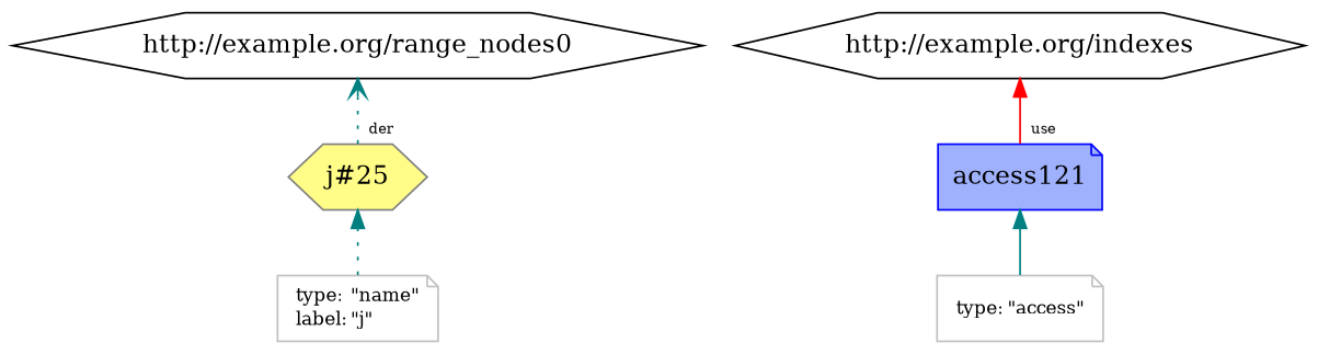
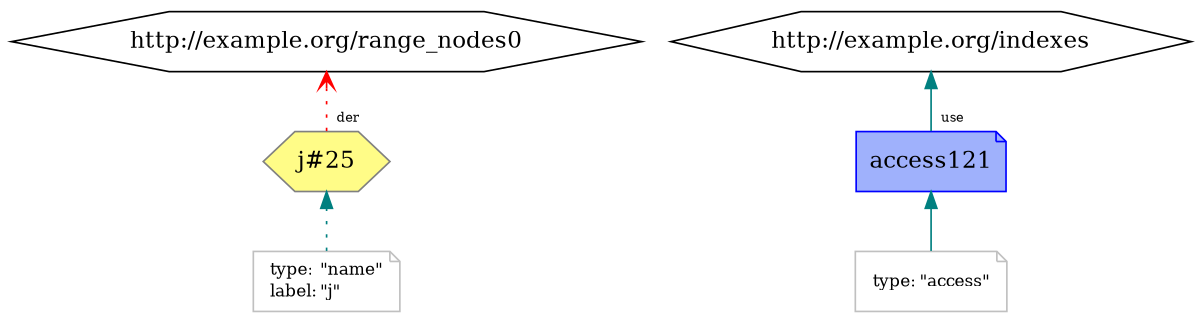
  digraph {
    rankdir=BT
    node [shape=hexagon]
    edge [arrowhead=normal color=red style=dotted]
    n1 [color="#808080" fillcolor="#FFFC87" label="j#25" style=filled]
    "http://example.org/range_nodes0"
    n3 [color="#0000FF" fillcolor="#9FB1FC" label=access121 shape=note sides=4 style=filled]
    "http://example.org/indexes"
    n5 [color=gray fontcolor=black fontsize=10 label=<<TABLE cellpadding="0" border="0"> 	<TR> 	    <TD align="left">type:</TD> 	    <TD align="left">&quot;name&quot;</TD> 	</TR> 	<TR> 	    <TD align="left">label:</TD> 	    <TD align="left">&quot;j&quot;</TD> 	</TR> </TABLE>> shape=note]
    n6 [color=gray fontcolor=black fontsize=10 label=<<TABLE cellpadding="0" border="0"> 	<TR> 	    <TD align="left">type:</TD> 	    <TD align="left">&quot;access&quot;</TD> 	</TR> </TABLE>> shape=note]
-   n1 -> "http://example.org/range_nodes0" [arrowhead=vee color=teal labelangle=60.0 labeldistance=1.5 labelfontsize=8 rotation=20 taillabel=der]
-   n3 -> "http://example.org/indexes" [labelangle=60.0 labeldistance=1.5 labelfontsize=8 rotation=20 style=solid taillabel=use]
+   n1 -> "http://example.org/range_nodes0" [arrowhead=vee labelangle=60.0 labeldistance=1.5 labelfontsize=8 rotation=20 taillabel=der]
+   n3 -> "http://example.org/indexes" [color=teal labelangle=60.0 labeldistance=1.5 labelfontsize=8 rotation=20 style=solid taillabel=use]
    n5 -> n1 [color=teal]
    n6 -> n3 [color=teal style=solid]
  }
